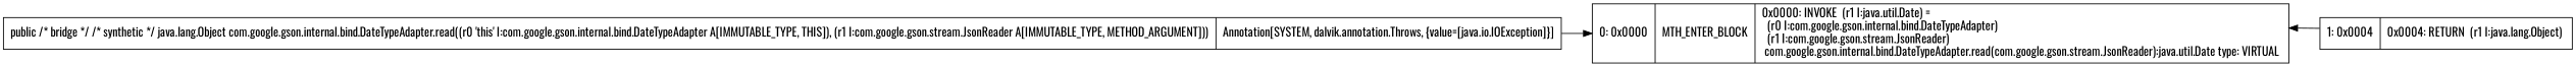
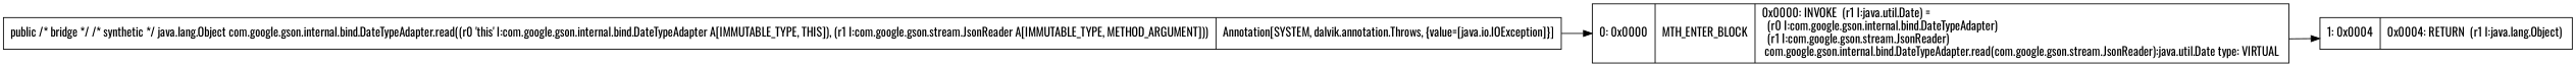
  digraph {
    rankdir=LR
    fontname=Oswald
    node [shape=record fontname=Oswald]
    edge [fontname=Oswald]
    n1 [label="{0\:\ 0x0000|MTH_ENTER_BLOCK\l|0x0000: INVOKE  (r1 I:java.util.Date) = \l  (r0 I:com.google.gson.internal.bind.DateTypeAdapter)\l  (r1 I:com.google.gson.stream.JsonReader)\l com.google.gson.internal.bind.DateTypeAdapter.read(com.google.gson.stream.JsonReader):java.util.Date type: VIRTUAL \l}"]
    n2 [label="{1\:\ 0x0004|0x0004: RETURN  (r1 I:java.lang.Object) \l}"]
    n3 [label="{public \/* bridge *\/ \/* synthetic *\/ java.lang.Object com.google.gson.internal.bind.DateTypeAdapter.read((r0 'this' I:com.google.gson.internal.bind.DateTypeAdapter A[IMMUTABLE_TYPE, THIS]), (r1 I:com.google.gson.stream.JsonReader A[IMMUTABLE_TYPE, METHOD_ARGUMENT]))  | Annotation[SYSTEM, dalvik.annotation.Throws, \{value=[java.io.IOException]\}]\l}"]
-   n2 -> n1
+   n1 -> n2
    n3 -> n1
  }
